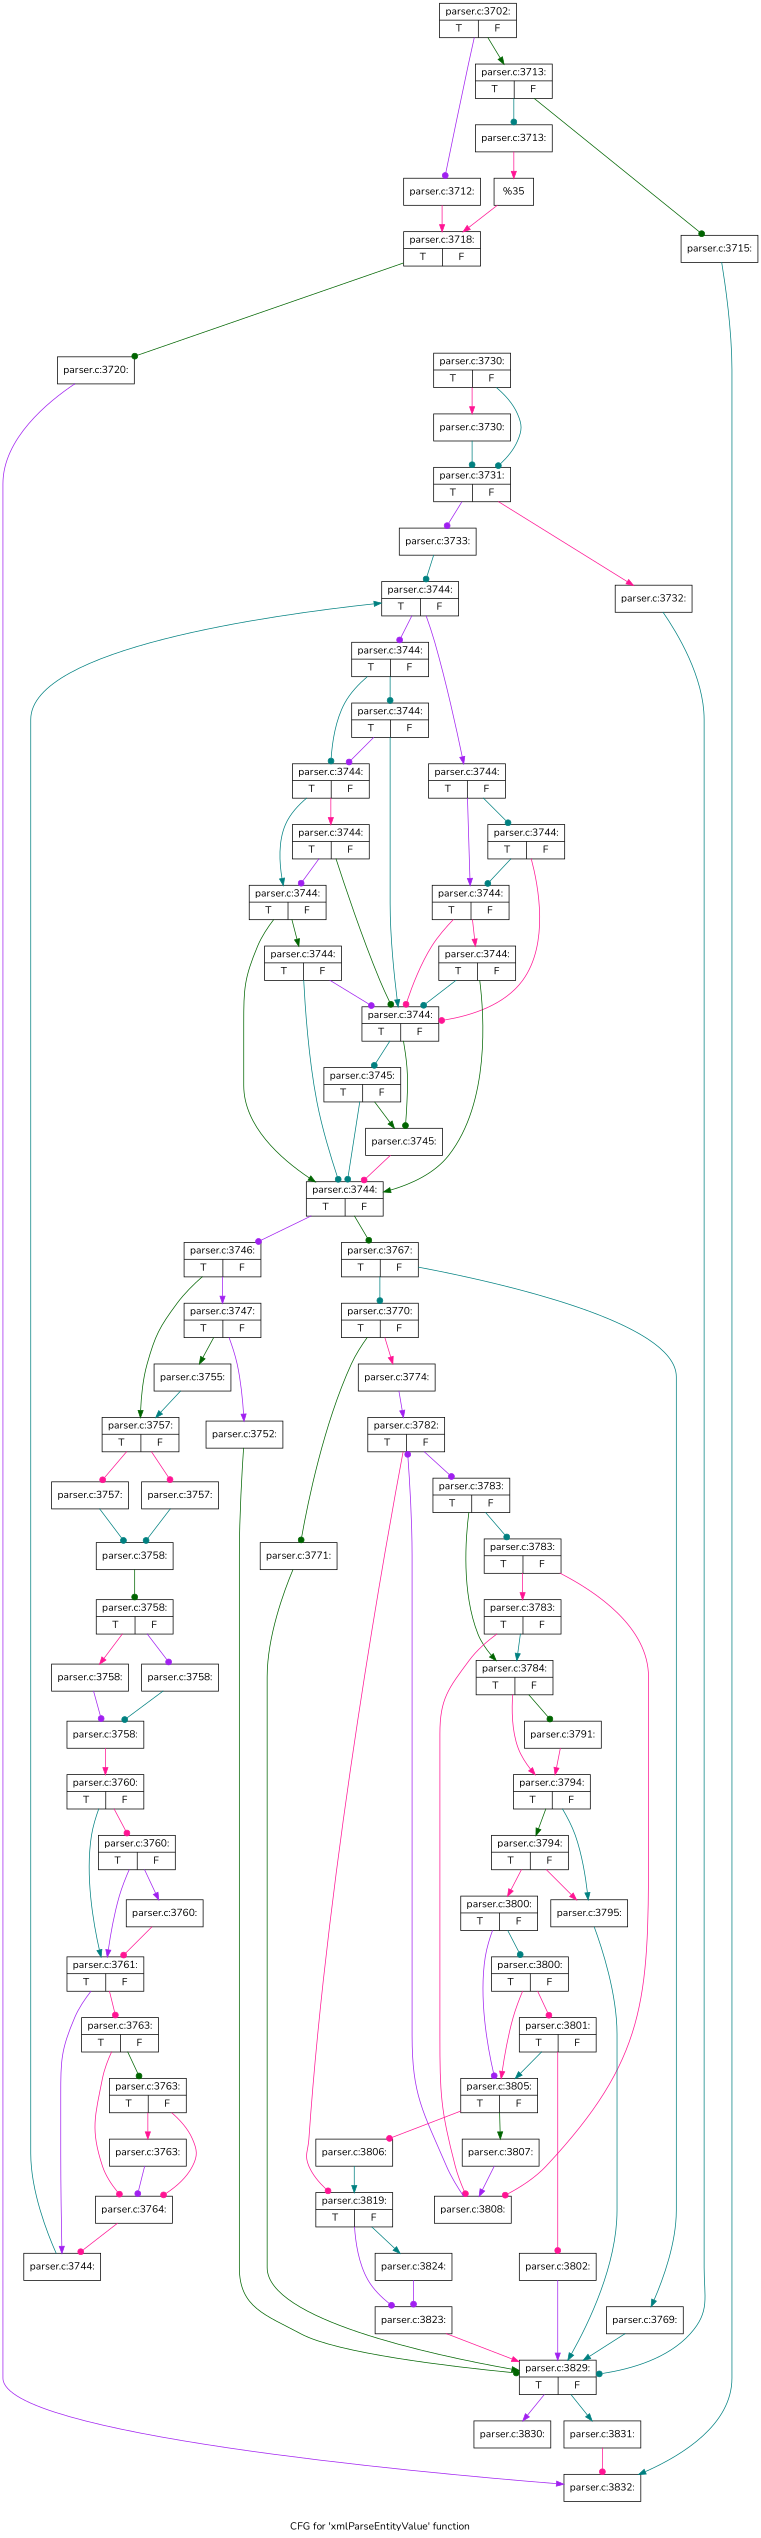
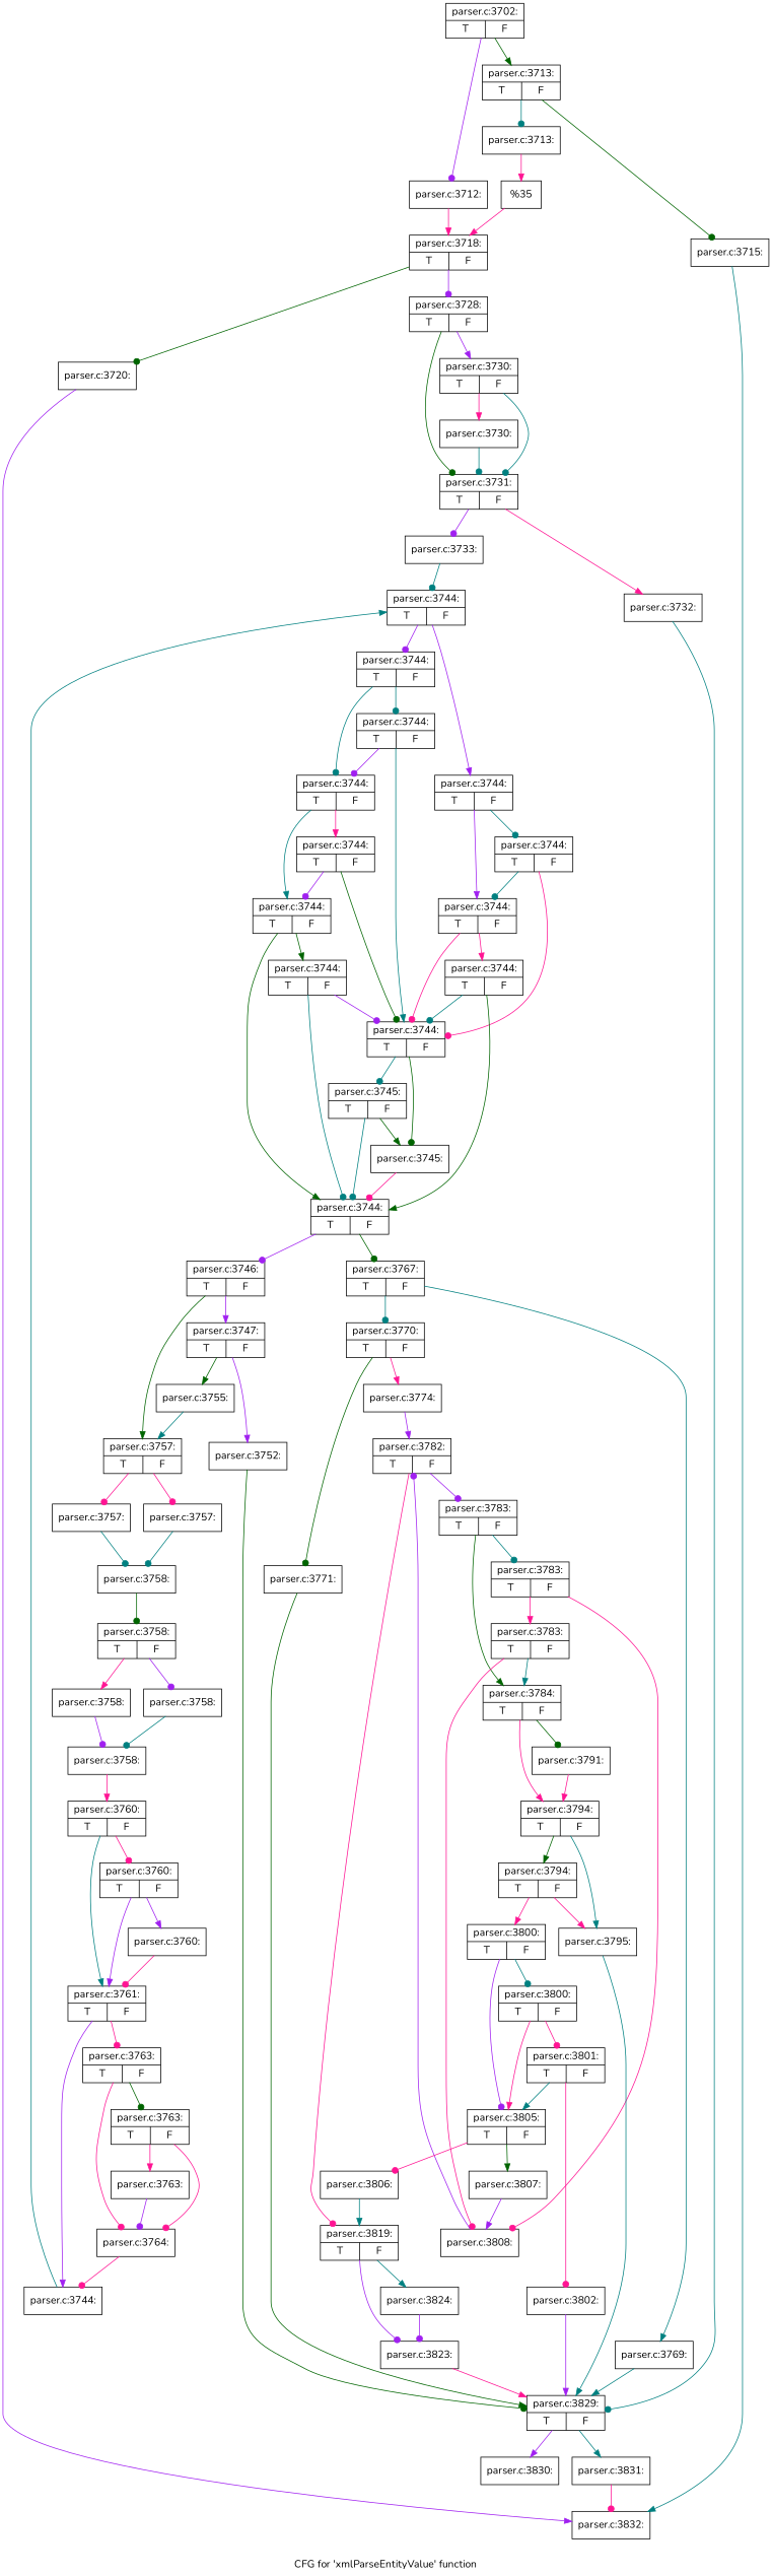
  digraph {
    fontname=Nunito
    label="CFG for 'xmlParseEntityValue' function"
    node [fontname=Nunito shape=record]
    edge [arrowhead=dot color=deeppink fontname=Nunito]
    n1 [label="{parser.c:3702:|{<s0>T|<s1>F}}"]
    n2 [label="{parser.c:3712:}"]
    n3 [label="{parser.c:3713:|{<s0>T|<s1>F}}"]
    n4 [label="{parser.c:3718:|{<s0>T|<s1>F}}"]
    n5 [label="{parser.c:3713:}"]
    n6 [label="{parser.c:3715:}"]
    n7 [label="{parser.c:3720:}"]
+   n8 [label="{parser.c:3728:|{<s0>T|<s1>F}}"]
    n9 [label="{%35}"]
    n10 [label="{parser.c:3832:}"]
    n11 [label="{parser.c:3730:|{<s0>T|<s1>F}}"]
    n12 [label="{parser.c:3731:|{<s0>T|<s1>F}}"]
    n13 [label="{parser.c:3730:}"]
    n14 [label="{parser.c:3732:}"]
    n15 [label="{parser.c:3733:}"]
    n16 [label="{parser.c:3829:|{<s0>T|<s1>F}}"]
    n17 [label="{parser.c:3744:|{<s0>T|<s1>F}}"]
    n18 [label="{parser.c:3830:}"]
    n19 [label="{parser.c:3831:}"]
    n20 [label="{parser.c:3744:|{<s0>T|<s1>F}}"]
    n21 [label="{parser.c:3744:|{<s0>T|<s1>F}}"]
    n22 [label="{parser.c:3744:|{<s0>T|<s1>F}}"]
    n23 [label="{parser.c:3744:|{<s0>T|<s1>F}}"]
    n24 [label="{parser.c:3744:|{<s0>T|<s1>F}}"]
    n25 [label="{parser.c:3744:|{<s0>T|<s1>F}}"]
    n26 [label="{parser.c:3744:|{<s0>T|<s1>F}}"]
    n27 [label="{parser.c:3744:|{<s0>T|<s1>F}}"]
    n28 [label="{parser.c:3744:|{<s0>T|<s1>F}}"]
    n29 [label="{parser.c:3744:|{<s0>T|<s1>F}}"]
    n30 [label="{parser.c:3745:}"]
    n31 [label="{parser.c:3745:|{<s0>T|<s1>F}}"]
    n32 [label="{parser.c:3744:|{<s0>T|<s1>F}}"]
    n33 [label="{parser.c:3746:|{<s0>T|<s1>F}}"]
    n34 [label="{parser.c:3767:|{<s0>T|<s1>F}}"]
    n35 [label="{parser.c:3747:|{<s0>T|<s1>F}}"]
    n36 [label="{parser.c:3757:|{<s0>T|<s1>F}}"]
    n37 [label="{parser.c:3769:}"]
    n38 [label="{parser.c:3770:|{<s0>T|<s1>F}}"]
    n39 [label="{parser.c:3744:|{<s0>T|<s1>F}}"]
    n40 [label="{parser.c:3752:}"]
    n41 [label="{parser.c:3755:}"]
    n42 [label="{parser.c:3757:}"]
    n43 [label="{parser.c:3757:}"]
    n44 [label="{parser.c:3771:}"]
    n45 [label="{parser.c:3774:}"]
    n46 [label="{parser.c:3758:}"]
    n47 [label="{parser.c:3758:|{<s0>T|<s1>F}}"]
    n48 [label="{parser.c:3758:}"]
    n49 [label="{parser.c:3758:}"]
    n50 [label="{parser.c:3758:}"]
    n51 [label="{parser.c:3760:|{<s0>T|<s1>F}}"]
    n52 [label="{parser.c:3760:|{<s0>T|<s1>F}}"]
    n53 [label="{parser.c:3761:|{<s0>T|<s1>F}}"]
    n54 [label="{parser.c:3760:}"]
    n55 [label="{parser.c:3763:|{<s0>T|<s1>F}}"]
    n56 [label="{parser.c:3744:}"]
    n57 [label="{parser.c:3763:|{<s0>T|<s1>F}}"]
    n58 [label="{parser.c:3764:}"]
    n59 [label="{parser.c:3763:}"]
    n60 [label="{parser.c:3782:|{<s0>T|<s1>F}}"]
    n61 [label="{parser.c:3783:|{<s0>T|<s1>F}}"]
    n62 [label="{parser.c:3819:|{<s0>T|<s1>F}}"]
    n63 [label="{parser.c:3784:|{<s0>T|<s1>F}}"]
    n64 [label="{parser.c:3783:|{<s0>T|<s1>F}}"]
    n65 [label="{parser.c:3824:}"]
    n66 [label="{parser.c:3823:}"]
    n67 [label="{parser.c:3791:}"]
    n68 [label="{parser.c:3794:|{<s0>T|<s1>F}}"]
    n69 [label="{parser.c:3783:|{<s0>T|<s1>F}}"]
    n70 [label="{parser.c:3808:}"]
    n71 [label="{parser.c:3795:}"]
    n72 [label="{parser.c:3794:|{<s0>T|<s1>F}}"]
    n73 [label="{parser.c:3800:|{<s0>T|<s1>F}}"]
    n74 [label="{parser.c:3800:|{<s0>T|<s1>F}}"]
    n75 [label="{parser.c:3805:|{<s0>T|<s1>F}}"]
    n76 [label="{parser.c:3801:|{<s0>T|<s1>F}}"]
    n77 [label="{parser.c:3806:}"]
    n78 [label="{parser.c:3807:}"]
    n79 [label="{parser.c:3802:}"]
    n1 -> n2 [color=purple]
    n1 -> n3 [arrowhead=normal color=darkgreen]
    n2 -> n4 [arrowhead=normal]
    n3 -> n5 [color=teal]
    n3 -> n6 [color=darkgreen]
    n4 -> n7 [color=darkgreen]
+   n4 -> n8 [color=purple]
    n5 -> n9 [arrowhead=normal]
    n6 -> n10 [arrowhead=normal color=teal]
    n7 -> n10 [arrowhead=normal color=purple]
+   n8 -> n11 [arrowhead=normal color=purple]
+   n8 -> n12 [color=darkgreen]
    n9 -> n4 [arrowhead=normal]
    n11 -> n12 [color=teal]
    n11 -> n13 [arrowhead=normal]
    n12 -> n14 [arrowhead=normal]
    n12 -> n15 [color=purple]
    n13 -> n12 [color=teal]
    n14 -> n16 [color=teal]
    n15 -> n17 [color=teal]
    n16 -> n18 [arrowhead=normal color=purple]
    n16 -> n19 [arrowhead=normal color=teal]
    n17 -> n20 [arrowhead=normal color=purple]
    n17 -> n21 [color=purple]
    n19 -> n10
    n20 -> n22 [color=teal]
    n20 -> n23 [arrowhead=normal color=purple]
    n21 -> n24 [color=teal]
    n21 -> n25 [color=teal]
    n22 -> n23 [color=teal]
    n22 -> n26
    n23 -> n26
    n23 -> n27 [arrowhead=normal]
    n24 -> n25 [color=purple]
    n24 -> n26 [arrowhead=normal color=teal]
    n25 -> n28 [arrowhead=normal]
    n25 -> n29 [arrowhead=normal color=teal]
    n26 -> n30 [color=darkgreen]
    n26 -> n31 [color=teal]
    n27 -> n26 [color=teal]
    n27 -> n32 [arrowhead=normal color=darkgreen]
    n28 -> n26 [color=darkgreen]
    n28 -> n29 [color=purple]
    n29 -> n32 [arrowhead=normal color=darkgreen]
    n29 -> n39 [arrowhead=normal color=darkgreen]
    n30 -> n32
    n31 -> n30 [arrowhead=normal color=darkgreen]
    n31 -> n32 [color=teal]
    n32 -> n33 [color=purple]
    n32 -> n34 [color=darkgreen]
    n33 -> n35 [arrowhead=normal color=purple]
    n33 -> n36 [arrowhead=normal color=darkgreen]
    n34 -> n37 [arrowhead=normal color=teal]
    n34 -> n38 [color=teal]
    n35 -> n40 [arrowhead=normal color=purple]
    n35 -> n41 [arrowhead=normal color=darkgreen]
    n36 -> n42
    n36 -> n43
    n37 -> n16 [arrowhead=normal color=teal]
    n38 -> n44 [color=darkgreen]
    n38 -> n45 [arrowhead=normal]
    n39 -> n26 [color=purple]
    n39 -> n32 [color=teal]
    n40 -> n16 [color=darkgreen]
    n41 -> n36 [arrowhead=normal color=teal]
    n42 -> n46 [color=teal]
    n43 -> n46 [color=teal]
    n44 -> n16 [arrowhead=normal color=darkgreen]
    n45 -> n60 [arrowhead=normal color=purple]
    n46 -> n47 [color=darkgreen]
    n47 -> n48 [color=purple]
    n47 -> n49 [arrowhead=normal]
    n48 -> n50 [color=teal]
    n49 -> n50 [color=purple]
    n50 -> n51 [arrowhead=normal]
    n51 -> n52
    n51 -> n53 [arrowhead=normal color=teal]
    n52 -> n53 [arrowhead=normal color=purple]
    n52 -> n54 [arrowhead=normal color=purple]
    n53 -> n55
    n53 -> n56 [arrowhead=normal color=purple]
    n54 -> n53
    n55 -> n57 [color=darkgreen]
    n55 -> n58
    n56 -> n17 [arrowhead=normal color=teal]
    n57 -> n58
    n57 -> n59 [arrowhead=normal]
    n58 -> n56
    n59 -> n58 [color=purple]
    n60 -> n61 [color=purple]
    n60 -> n62
    n61 -> n63 [arrowhead=normal color=darkgreen]
    n61 -> n64 [color=teal]
    n62 -> n65 [arrowhead=normal color=teal]
    n62 -> n66 [color=purple]
    n63 -> n67 [color=darkgreen]
    n63 -> n68 [arrowhead=normal]
    n64 -> n69 [arrowhead=normal]
    n64 -> n70
    n65 -> n66 [color=purple]
    n66 -> n16 [arrowhead=normal]
    n67 -> n68 [arrowhead=normal]
    n68 -> n71 [arrowhead=normal color=teal]
    n68 -> n72 [arrowhead=normal color=darkgreen]
    n69 -> n63 [arrowhead=normal color=teal]
    n69 -> n70
    n70 -> n60 [color=purple]
    n71 -> n16 [arrowhead=normal color=teal]
    n72 -> n71 [arrowhead=normal]
    n72 -> n73 [arrowhead=normal]
    n73 -> n74 [color=teal]
    n73 -> n75 [color=purple]
    n74 -> n75 [arrowhead=normal]
    n74 -> n76
    n75 -> n77
    n75 -> n78 [arrowhead=normal color=darkgreen]
    n76 -> n75 [arrowhead=normal color=teal]
    n76 -> n79
    n77 -> n62 [arrowhead=normal color=teal]
    n78 -> n70 [arrowhead=normal color=purple]
    n79 -> n16 [arrowhead=normal color=purple]
  }
